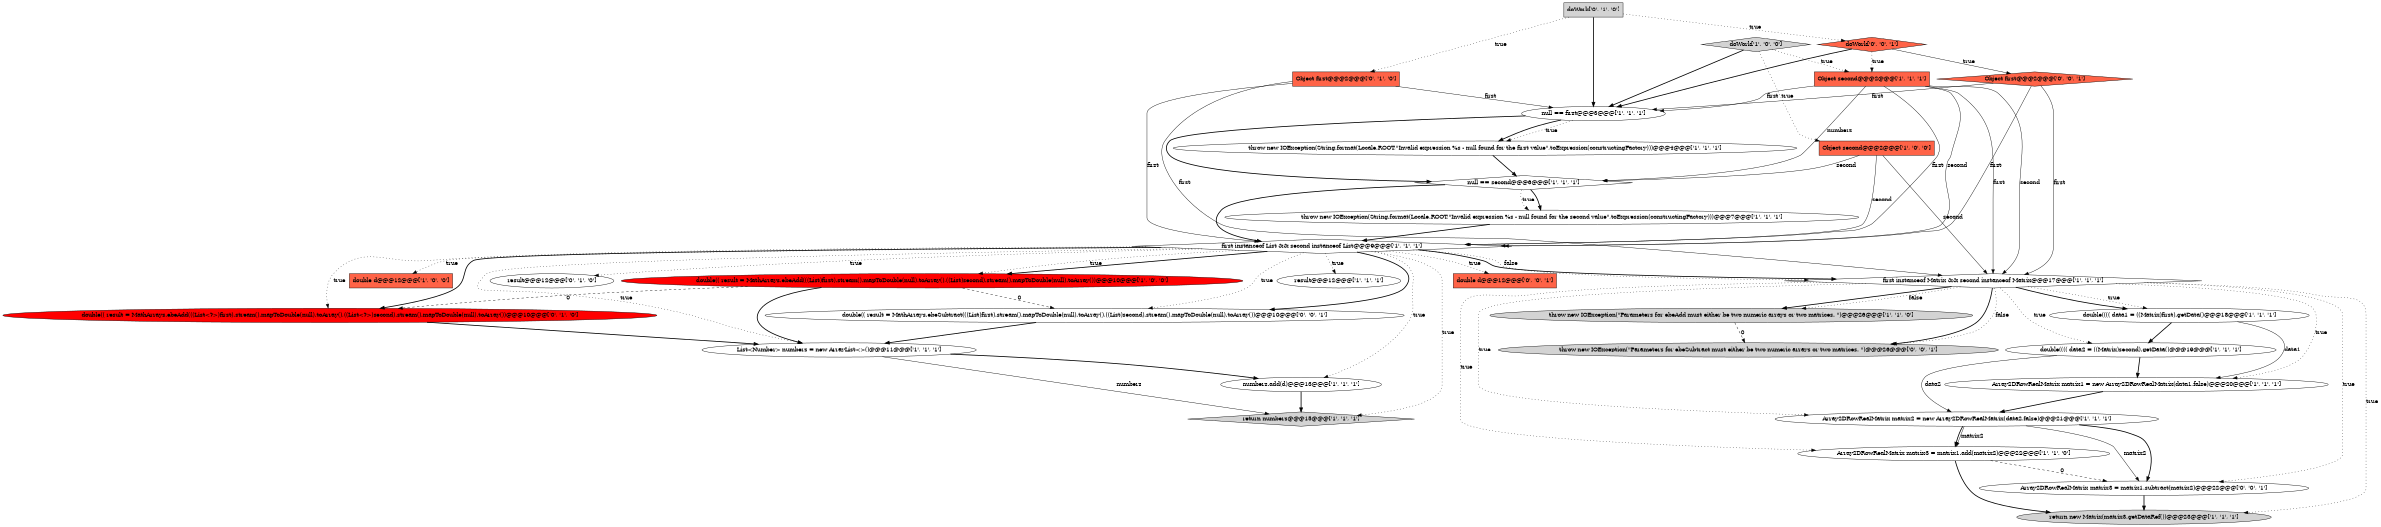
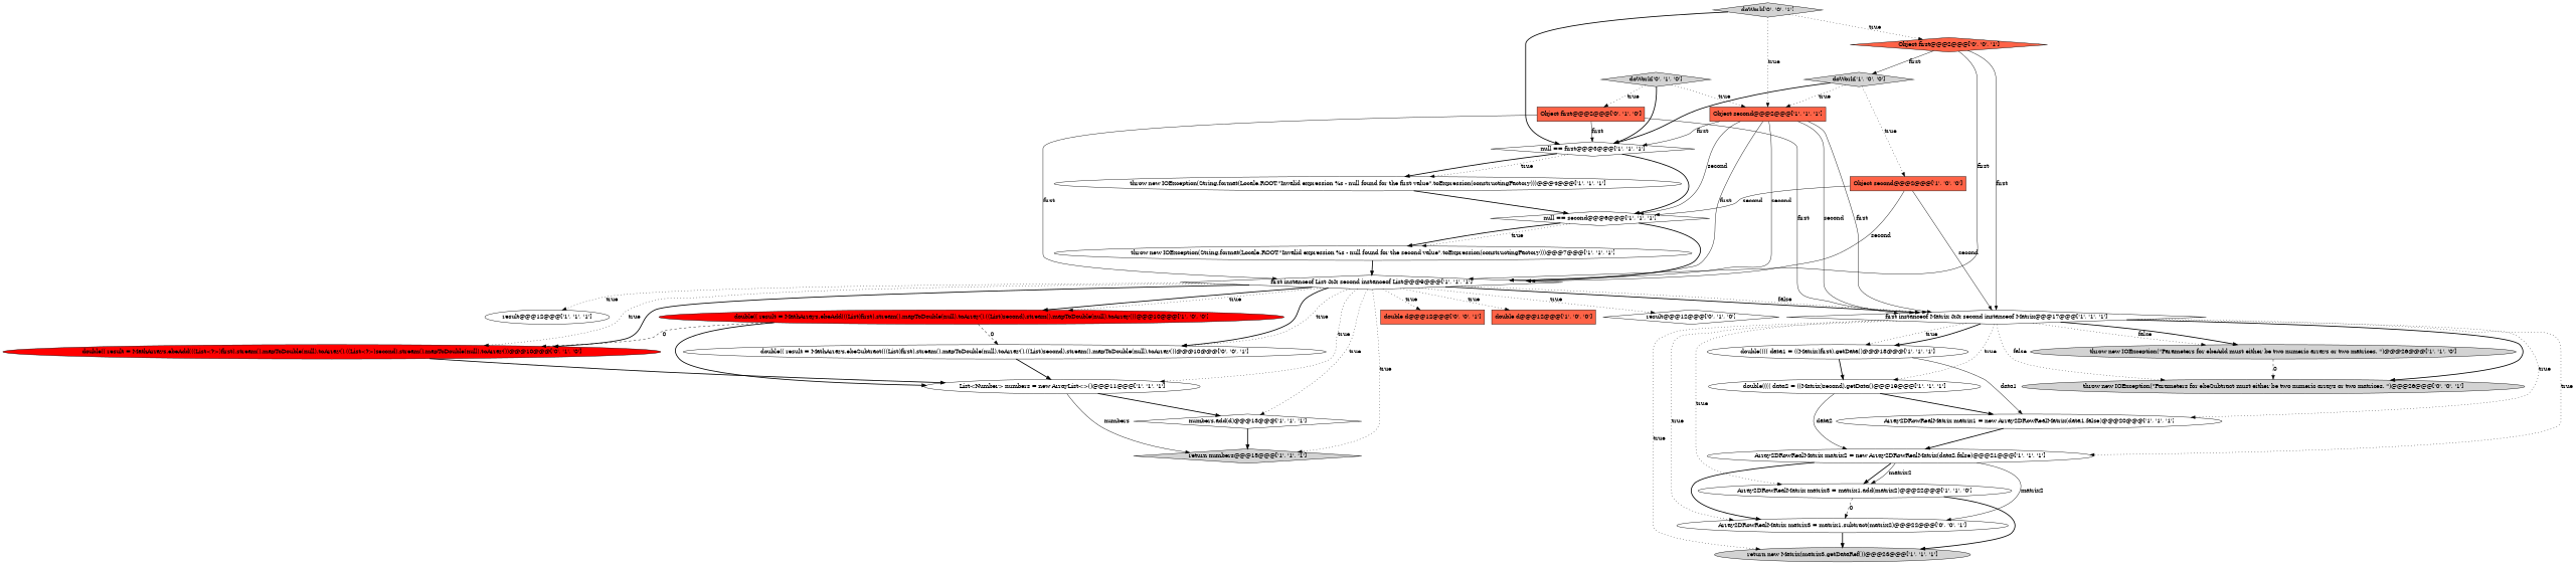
  digraph {
    node [fillcolor=white shape=ellipse style=filled]
    edge [style=bold]
    n1 [label="Array2DRowRealMatrix matrix3 = matrix1.add(matrix2)@@@22@@@['1', '1', '0']"]
    n2 [fillcolor=lightgray label="return new Matrix(matrix3.getDataRef())@@@23@@@['1', '1', '1']"]
    n3 [label="Array2DRowRealMatrix matrix3 = matrix1.subtract(matrix2)@@@22@@@['0', '0', '1']"]
    n4 [label="first instanceof List && second instanceof List@@@9@@@['1', '1', '1']" shape=diamond]
    n5 [fillcolor=red label="double(( result = MathArrays.ebeAdd(((List)first).stream().mapToDouble(null).toArray(),((List)second).stream().mapToDouble(null).toArray())@@@10@@@['1', '0', '0']"]
    n6 [label="double(( result = MathArrays.ebeSubtract(((List)first).stream().mapToDouble(null).toArray(),((List)second).stream().mapToDouble(null).toArray())@@@10@@@['0', '0', '1']"]
    n7 [fillcolor=tomato label="double d@@@12@@@['0', '0', '1']" shape=box]
    n8 [label="List<Number> numbers = new ArrayList<>()@@@11@@@['1', '1', '1']"]
    n9 [fillcolor=tomato label="double d@@@12@@@['1', '0', '0']" shape=box]
    n10 [fillcolor=red label="double(( result = MathArrays.ebeAdd(((List<?>)first).stream().mapToDouble(null).toArray(),((List<?>)second).stream().mapToDouble(null).toArray())@@@10@@@['0', '1', '0']"]
-   n11 [label="result@@@12@@@['0', '1', '0']"]
-   n12 [label="numbers.add(d)@@@13@@@['1', '1', '1']"]
+   n11 [label="result@@@12@@@['0', '1', '0']" shape=diamond]
+   n12 [label="numbers.add(d)@@@13@@@['1', '1', '1']" shape=diamond]
    n13 [fillcolor=lightgray label="return numbers@@@15@@@['1', '1', '1']" shape=diamond]
    n14 [label="result@@@12@@@['1', '1', '1']"]
    n15 [label="first instanceof Matrix && second instanceof Matrix@@@17@@@['1', '1', '1']" shape=diamond]
    n16 [label="double(((( data1 = ((Matrix)first).getData()@@@18@@@['1', '1', '1']"]
    n17 [label="double(((( data2 = ((Matrix)second).getData()@@@19@@@['1', '1', '1']"]
    n18 [label="Array2DRowRealMatrix matrix1 = new Array2DRowRealMatrix(data1,false)@@@20@@@['1', '1', '1']"]
    n19 [label="Array2DRowRealMatrix matrix2 = new Array2DRowRealMatrix(data2,false)@@@21@@@['1', '1', '1']"]
    n20 [fillcolor=lightgray label="throw new IOException(\"Parameters for ebeAdd must either be two numeric arrays or two matrices. \")@@@26@@@['1', '1', '0']"]
    n21 [fillcolor=lightgray label="throw new IOException(\"Parameters for ebeSubtract must either be two numeric arrays or two matrices. \")@@@26@@@['0', '0', '1']"]
-   n22 [fillcolor=lightgray label="doWork['0', '1', '0']" shape=box]
+   n22 [fillcolor=lightgray label="doWork['0', '1', '0']" shape=diamond]
    n23 [fillcolor=tomato label="Object first@@@2@@@['0', '1', '0']" shape=box]
    n24 [fillcolor=tomato label="Object second@@@2@@@['1', '1', '1']" shape=box]
-   n25 [label="null == first@@@3@@@['1', '1', '1']"]
+   n25 [label="null == first@@@3@@@['1', '1', '1']" shape=diamond]
    n26 [label="null == second@@@6@@@['1', '1', '1']" shape=diamond]
    n27 [label="throw new IOException(String.format(Locale.ROOT,\"Invalid expression %s - null found for the first value\",toExpression(constructingFactory)))@@@4@@@['1', '1', '1']"]
    n28 [fillcolor=tomato label="Object second@@@2@@@['1', '0', '0']" shape=box]
    n29 [label="throw new IOException(String.format(Locale.ROOT,\"Invalid expression %s - null found for the second value\",toExpression(constructingFactory)))@@@7@@@['1', '1', '1']"]
    n30 [fillcolor=lightgray label="doWork['1', '0', '0']" shape=diamond]
-   n31 [fillcolor=tomato label="doWork['0', '0', '1']" shape=diamond]
+   n31 [fillcolor=lightgray label="doWork['0', '0', '1']" shape=diamond]
    n32 [fillcolor=tomato label="Object first@@@2@@@['0', '0', '1']" shape=diamond]
    n1 -> n2
    n1 -> n3 [label=0 style=dashed]
    n3 -> n2
    n4 -> n5
    n4 -> n5 [label=true style=dotted]
    n4 -> n6
    n4 -> n6 [label=true style=dotted]
    n4 -> n7 [label=true style=dotted]
    n4 -> n8 [label=true style=dotted]
    n4 -> n9 [label=true style=dotted]
    n4 -> n10
    n4 -> n10 [label=true style=dotted]
    n4 -> n11 [label=true style=dotted]
    n4 -> n12 [label=true style=dotted]
    n4 -> n13 [label=true style=dotted]
    n4 -> n14 [label=true style=dotted]
    n4 -> n15
    n4 -> n15 [label=false style=dotted]
    n5 -> n6 [label=0 style=dashed]
    n5 -> n8
    n5 -> n10 [label=0 style=dashed]
    n6 -> n8
    n8 -> n12
    n8 -> n13 [label=numbers style=solid]
    n10 -> n8
    n12 -> n13
    n15 -> n1 [label=true style=dotted]
    n15 -> n2 [label=true style=dotted]
    n15 -> n3 [label=true style=dotted]
    n15 -> n16 [label=true style=dotted]
    n15 -> n16
    n15 -> n17 [label=true style=dotted]
    n15 -> n18 [label=true style=dotted]
    n15 -> n19 [label=true style=dotted]
    n15 -> n20
    n15 -> n20 [label=false style=dotted]
    n15 -> n21
    n15 -> n21 [label=false style=dotted]
    n16 -> n17
    n16 -> n18 [label=data1 style=solid]
    n17 -> n18
    n17 -> n19 [label=data2 style=solid]
    n18 -> n19
    n19 -> n1
    n19 -> n1 [label=matrix2 style=solid]
    n19 -> n3
    n19 -> n3 [label=matrix2 style=solid]
    n20 -> n21 [label=0 style=dashed]
    n22 -> n23 [label=true style=dotted]
-   n22 -> n31 [label=true style=dotted]
+   n22 -> n24 [label=true style=dotted]
    n22 -> n25
    n23 -> n4 [label=first style=solid]
    n23 -> n15 [label=first style=solid]
    n23 -> n25 [label=first style=solid]
    n24 -> n4 [label=second style=solid]
    n24 -> n4 [label=first style=solid]
    n24 -> n15 [label=second style=solid]
    n24 -> n15 [label=first style=solid]
    n24 -> n25 [label=first style=solid]
-   n24 -> n26 [label=numbers style=solid]
+   n24 -> n26 [label=second style=solid]
    n25 -> n26
    n25 -> n27 [label=true style=dotted]
    n25 -> n27
    n26 -> n4
    n26 -> n29
    n26 -> n29 [label=true style=dotted]
    n27 -> n26
    n28 -> n4 [label=second style=solid]
    n28 -> n15 [label=second style=solid]
    n28 -> n26 [label=second style=solid]
    n29 -> n4
    n30 -> n24 [label=true style=dotted]
    n30 -> n25
    n30 -> n28 [label=true style=dotted]
    n31 -> n24 [label=true style=dotted]
    n31 -> n25
-   n31 -> n32 [label=true style=solid]
+   n31 -> n32 [label=true style=dotted]
    n32 -> n4 [label=first style=solid]
    n32 -> n15 [label=first style=solid]
-   n32 -> n25 [label=first style=solid]
+   n32 -> n30 [label=first style=solid]
  }
